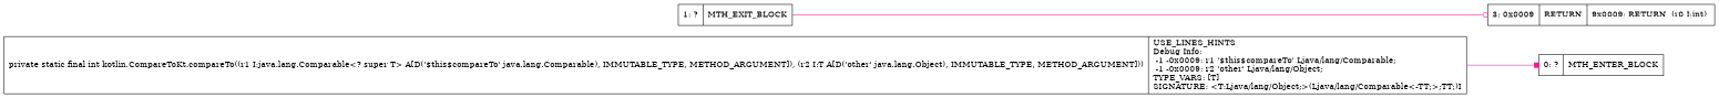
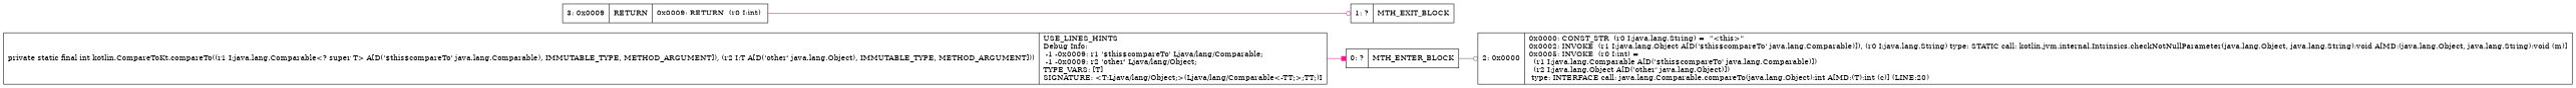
  digraph {
    rankdir=LR
    node [shape=record]
    edge [arrowhead=odot color=deeppink]
    n1 [label="{0\:\ ?|MTH_ENTER_BLOCK\l}"]
-   n3 [label="{3\:\ 0x0009|RETURN\l|9x0009: RETURN  (r0 I:int) \l}"]
+   n2 [label="{2\:\ 0x0000|0x0000: CONST_STR  (r0 I:java.lang.String) =  \"\<this\>\" \l0x0002: INVOKE  (r1 I:java.lang.Object A[D('$this$compareTo' java.lang.Comparable)]), (r0 I:java.lang.String) type: STATIC call: kotlin.jvm.internal.Intrinsics.checkNotNullParameter(java.lang.Object, java.lang.String):void A[MD:(java.lang.Object, java.lang.String):void (m)]\l0x0005: INVOKE  (r0 I:int) = \l  (r1 I:java.lang.Comparable A[D('$this$compareTo' java.lang.Comparable)])\l  (r2 I:java.lang.Object A[D('other' java.lang.Object)])\l type: INTERFACE call: java.lang.Comparable.compareTo(java.lang.Object):int A[MD:(T):int (c)] (LINE:20)\l}"]
+   n3 [label="{3\:\ 0x0009|RETURN\l|0x0009: RETURN  (r0 I:int) \l}"]
    n4 [label="{1\:\ ?|MTH_EXIT_BLOCK\l}"]
    n5 [label="{private static final int kotlin.CompareToKt.compareTo((r1 I:java.lang.Comparable\<? super T\> A[D('$this$compareTo' java.lang.Comparable), IMMUTABLE_TYPE, METHOD_ARGUMENT]), (r2 I:T A[D('other' java.lang.Object), IMMUTABLE_TYPE, METHOD_ARGUMENT]))  | USE_LINES_HINTS\lDebug Info:\l  \-1 \-0x0009: r1 '$this$compareTo' Ljava\/lang\/Comparable;\l  \-1 \-0x0009: r2 'other' Ljava\/lang\/Object;\lTYPE_VARS: [T]\lSIGNATURE: \<T:Ljava\/lang\/Object;\>(Ljava\/lang\/Comparable\<\-TT;\>;TT;)I\l}"]
-   n4 -> n3
+   n1 -> n2 [color=gray40]
+   n3 -> n4
    n5 -> n1 [arrowhead=box]
  }
